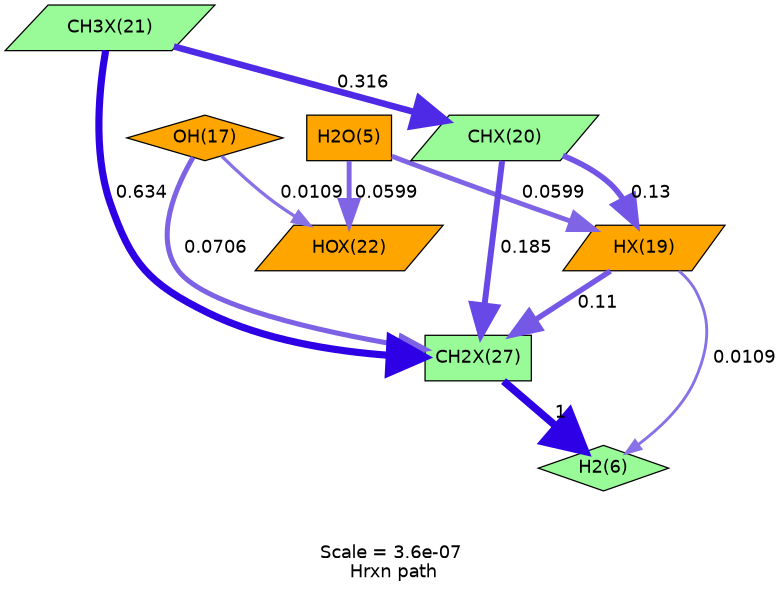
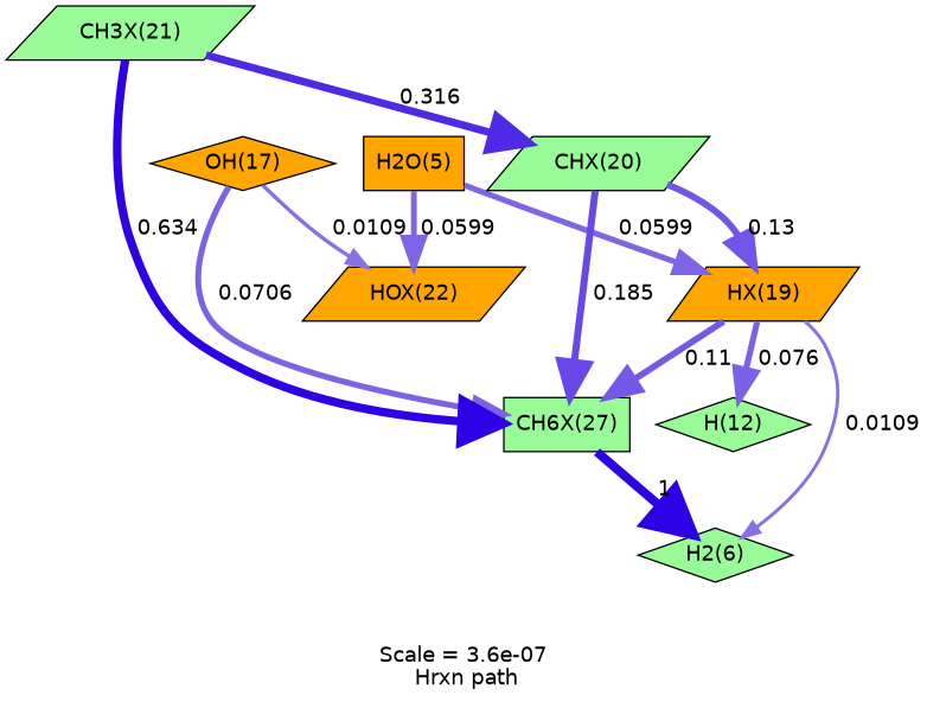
  digraph {
    fontname=Helvetica
    label="Scale = 3.6e-07\l Hrxn path"
    node [fillcolor=palegreen fontname=Helvetica shape=parallelogram style=filled]
    edge [arrowsize=1.94 color="0.7, 0.56, 0.9" fontname=Helvetica penwidth=3.87]
    n1 [fillcolor=orange label="HX(19)"]
    n2 [label="H2(6)" shape=diamond]
-   n3 [label="CH2X(27)" shape=box]
+   n3 [label="CH6X(27)" shape=box]
+   n4 [label="H(12)" shape=diamond]
    n5 [fillcolor=orange label="H2O(5)" shape=box]
    n6 [fillcolor=orange label="HOX(22)"]
    n7 [label="CHX(20)"]
    n8 [fillcolor=orange label="OH(17)" shape=diamond]
    n9 [label="CH3X(21)"]
    n1 -> n2 [arrowsize=1.13 color="0.7, 0.507, 0.9" label=" 0.0109" penwidth=2.27]
    n1 -> n3 [arrowsize=2.17 color="0.7, 0.61, 0.9" label=" 0.11" penwidth=4.33]
+   n1 -> n4 [arrowsize=2.03 color="0.7, 0.576, 0.9" label=" 0.076" penwidth=4.05]
    n3 -> n2 [arrowsize=3 color="0.7, 1.5, 0.9" label=" 1" penwidth=6]
    n5 -> n1 [label=" 0.0599"]
    n5 -> n6 [label=" 0.0599"]
    n7 -> n1 [arrowsize=2.23 color="0.7, 0.63, 0.9" label=" 0.13" penwidth=4.46]
    n7 -> n3 [arrowsize=2.36 color="0.7, 0.685, 0.9" label=" 0.185" penwidth=4.73]
    n8 -> n3 [arrowsize=2 color="0.7, 0.571, 0.9" label=" 0.0706" penwidth=4]
    n8 -> n6 [arrowsize=1.29 color="0.7, 0.511, 0.9" label=" 0.0109" penwidth=2.59]
    n9 -> n3 [arrowsize=2.83 color="0.7, 1.13, 0.9" label=" 0.634" penwidth=5.66]
    n9 -> n7 [arrowsize=2.56 color="0.7, 0.816, 0.9" label=" 0.316" penwidth=5.13]
  }
